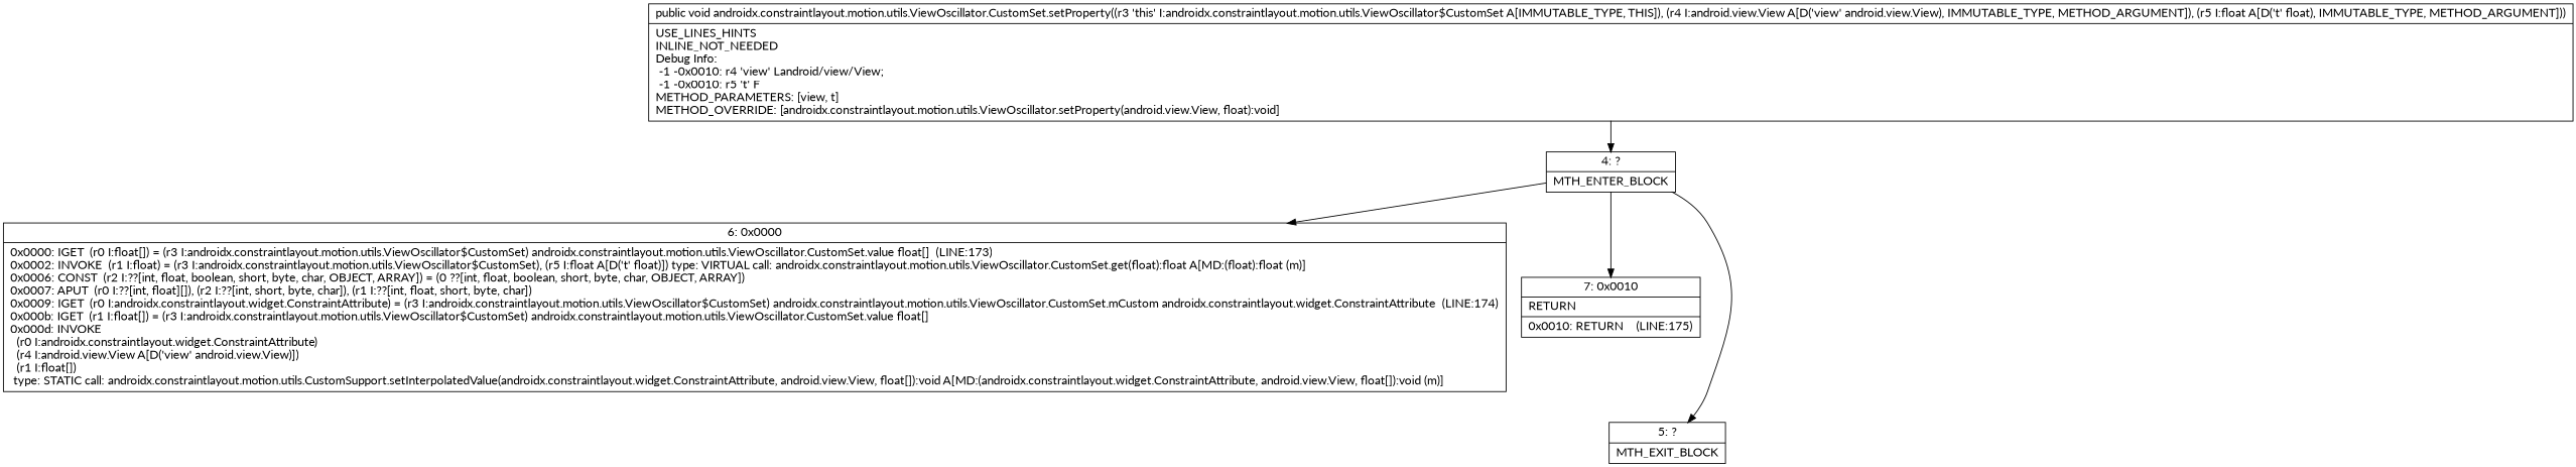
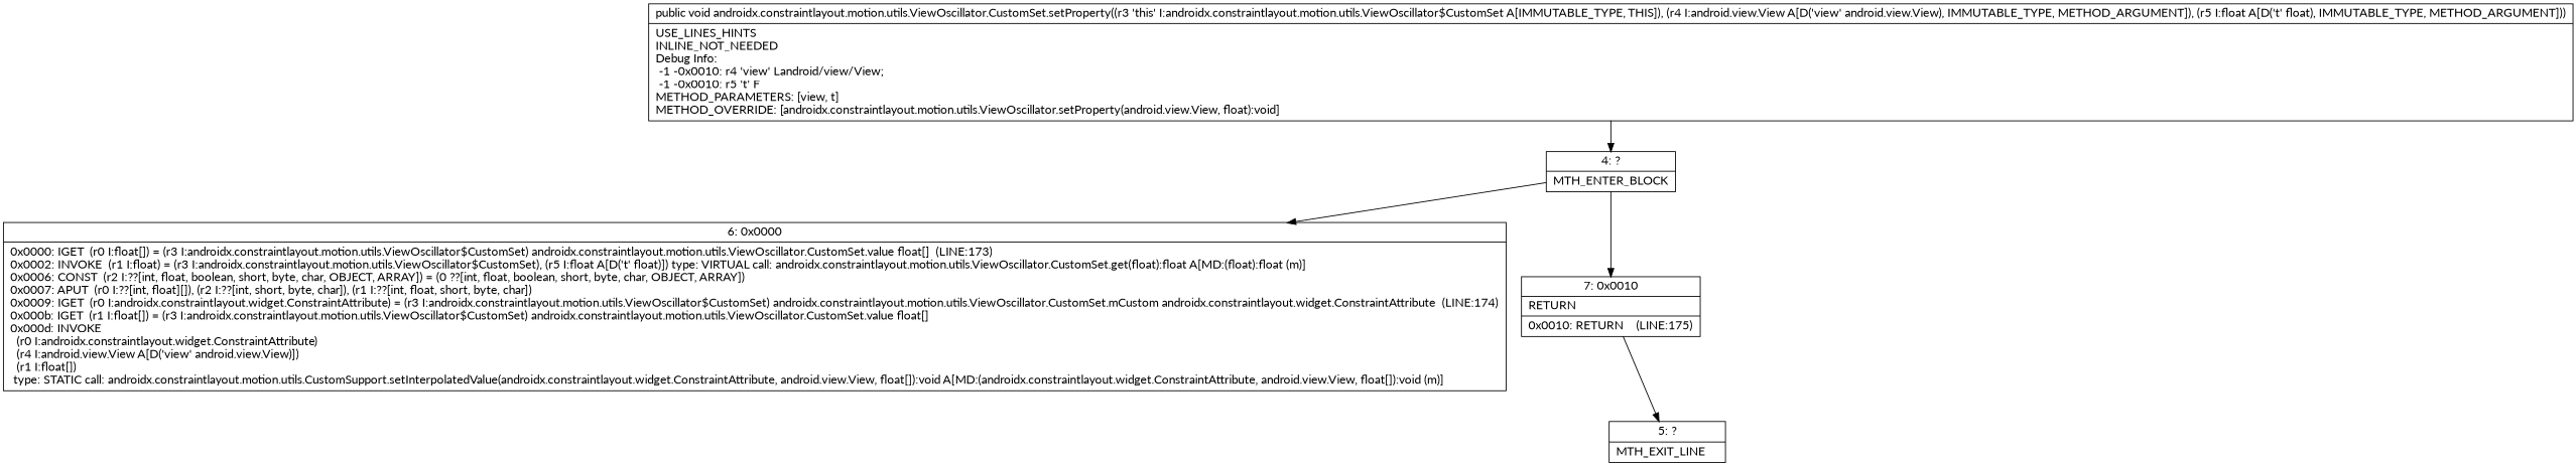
  digraph {
    fontname=Lato
    node [fontname=Lato shape=record]
    edge [fontname=Lato]
    n1 [label="{4\:\ ?|MTH_ENTER_BLOCK\l}"]
    n2 [label="{6\:\ 0x0000|0x0000: IGET  (r0 I:float[]) = (r3 I:androidx.constraintlayout.motion.utils.ViewOscillator$CustomSet) androidx.constraintlayout.motion.utils.ViewOscillator.CustomSet.value float[]  (LINE:173)\l0x0002: INVOKE  (r1 I:float) = (r3 I:androidx.constraintlayout.motion.utils.ViewOscillator$CustomSet), (r5 I:float A[D('t' float)]) type: VIRTUAL call: androidx.constraintlayout.motion.utils.ViewOscillator.CustomSet.get(float):float A[MD:(float):float (m)]\l0x0006: CONST  (r2 I:??[int, float, boolean, short, byte, char, OBJECT, ARRAY]) = (0 ??[int, float, boolean, short, byte, char, OBJECT, ARRAY]) \l0x0007: APUT  (r0 I:??[int, float][]), (r2 I:??[int, short, byte, char]), (r1 I:??[int, float, short, byte, char]) \l0x0009: IGET  (r0 I:androidx.constraintlayout.widget.ConstraintAttribute) = (r3 I:androidx.constraintlayout.motion.utils.ViewOscillator$CustomSet) androidx.constraintlayout.motion.utils.ViewOscillator.CustomSet.mCustom androidx.constraintlayout.widget.ConstraintAttribute  (LINE:174)\l0x000b: IGET  (r1 I:float[]) = (r3 I:androidx.constraintlayout.motion.utils.ViewOscillator$CustomSet) androidx.constraintlayout.motion.utils.ViewOscillator.CustomSet.value float[] \l0x000d: INVOKE  \l  (r0 I:androidx.constraintlayout.widget.ConstraintAttribute)\l  (r4 I:android.view.View A[D('view' android.view.View)])\l  (r1 I:float[])\l type: STATIC call: androidx.constraintlayout.motion.utils.CustomSupport.setInterpolatedValue(androidx.constraintlayout.widget.ConstraintAttribute, android.view.View, float[]):void A[MD:(androidx.constraintlayout.widget.ConstraintAttribute, android.view.View, float[]):void (m)]\l}"]
    n3 [label="{7\:\ 0x0010|RETURN\l|0x0010: RETURN    (LINE:175)\l}"]
-   n4 [label="{5\:\ ?|MTH_EXIT_BLOCK\l}"]
+   n4 [label="{5\:\ ?|MTH_EXIT_LINE\l}"]
    n5 [label="{public void androidx.constraintlayout.motion.utils.ViewOscillator.CustomSet.setProperty((r3 'this' I:androidx.constraintlayout.motion.utils.ViewOscillator$CustomSet A[IMMUTABLE_TYPE, THIS]), (r4 I:android.view.View A[D('view' android.view.View), IMMUTABLE_TYPE, METHOD_ARGUMENT]), (r5 I:float A[D('t' float), IMMUTABLE_TYPE, METHOD_ARGUMENT]))  | USE_LINES_HINTS\lINLINE_NOT_NEEDED\lDebug Info:\l  \-1 \-0x0010: r4 'view' Landroid\/view\/View;\l  \-1 \-0x0010: r5 't' F\lMETHOD_PARAMETERS: [view, t]\lMETHOD_OVERRIDE: [androidx.constraintlayout.motion.utils.ViewOscillator.setProperty(android.view.View, float):void]\l}"]
    n1 -> n2
    n1 -> n3
-   n1 -> n4
+   n3 -> n4
    n5 -> n1
  }
